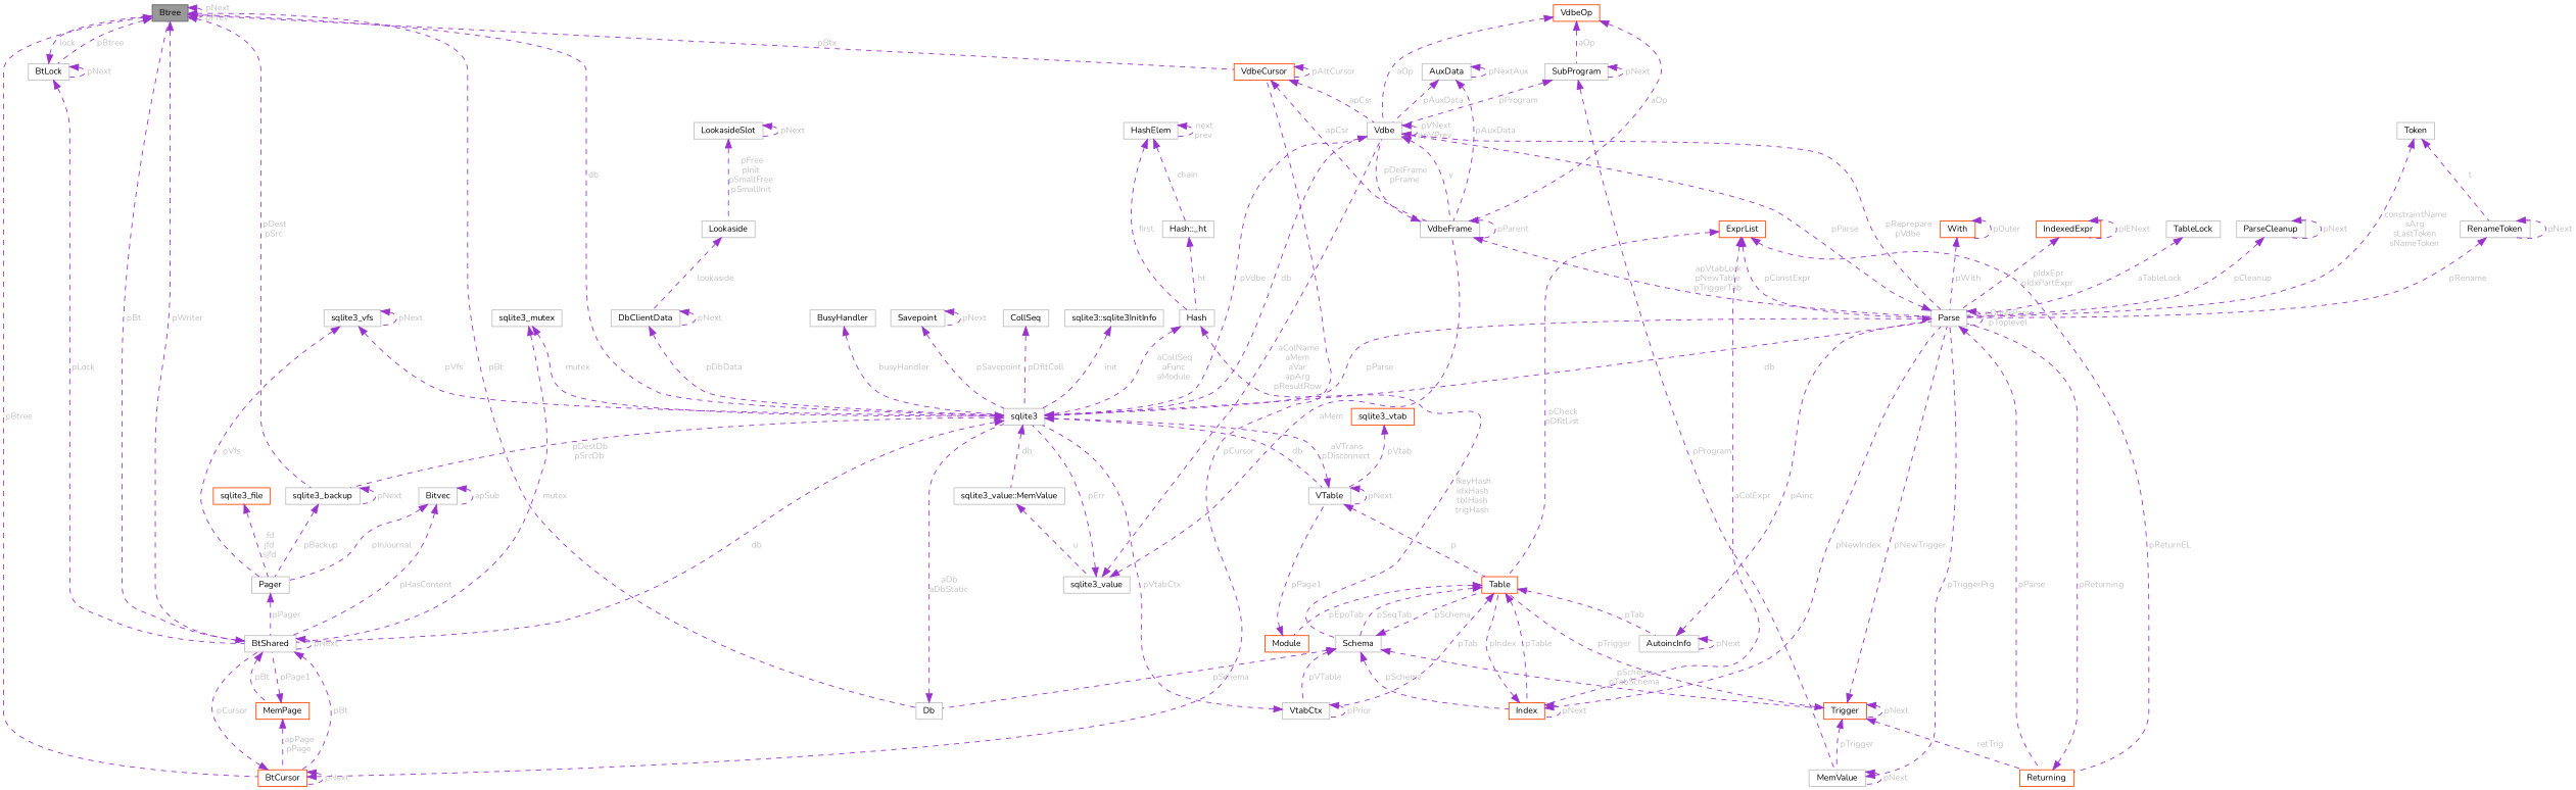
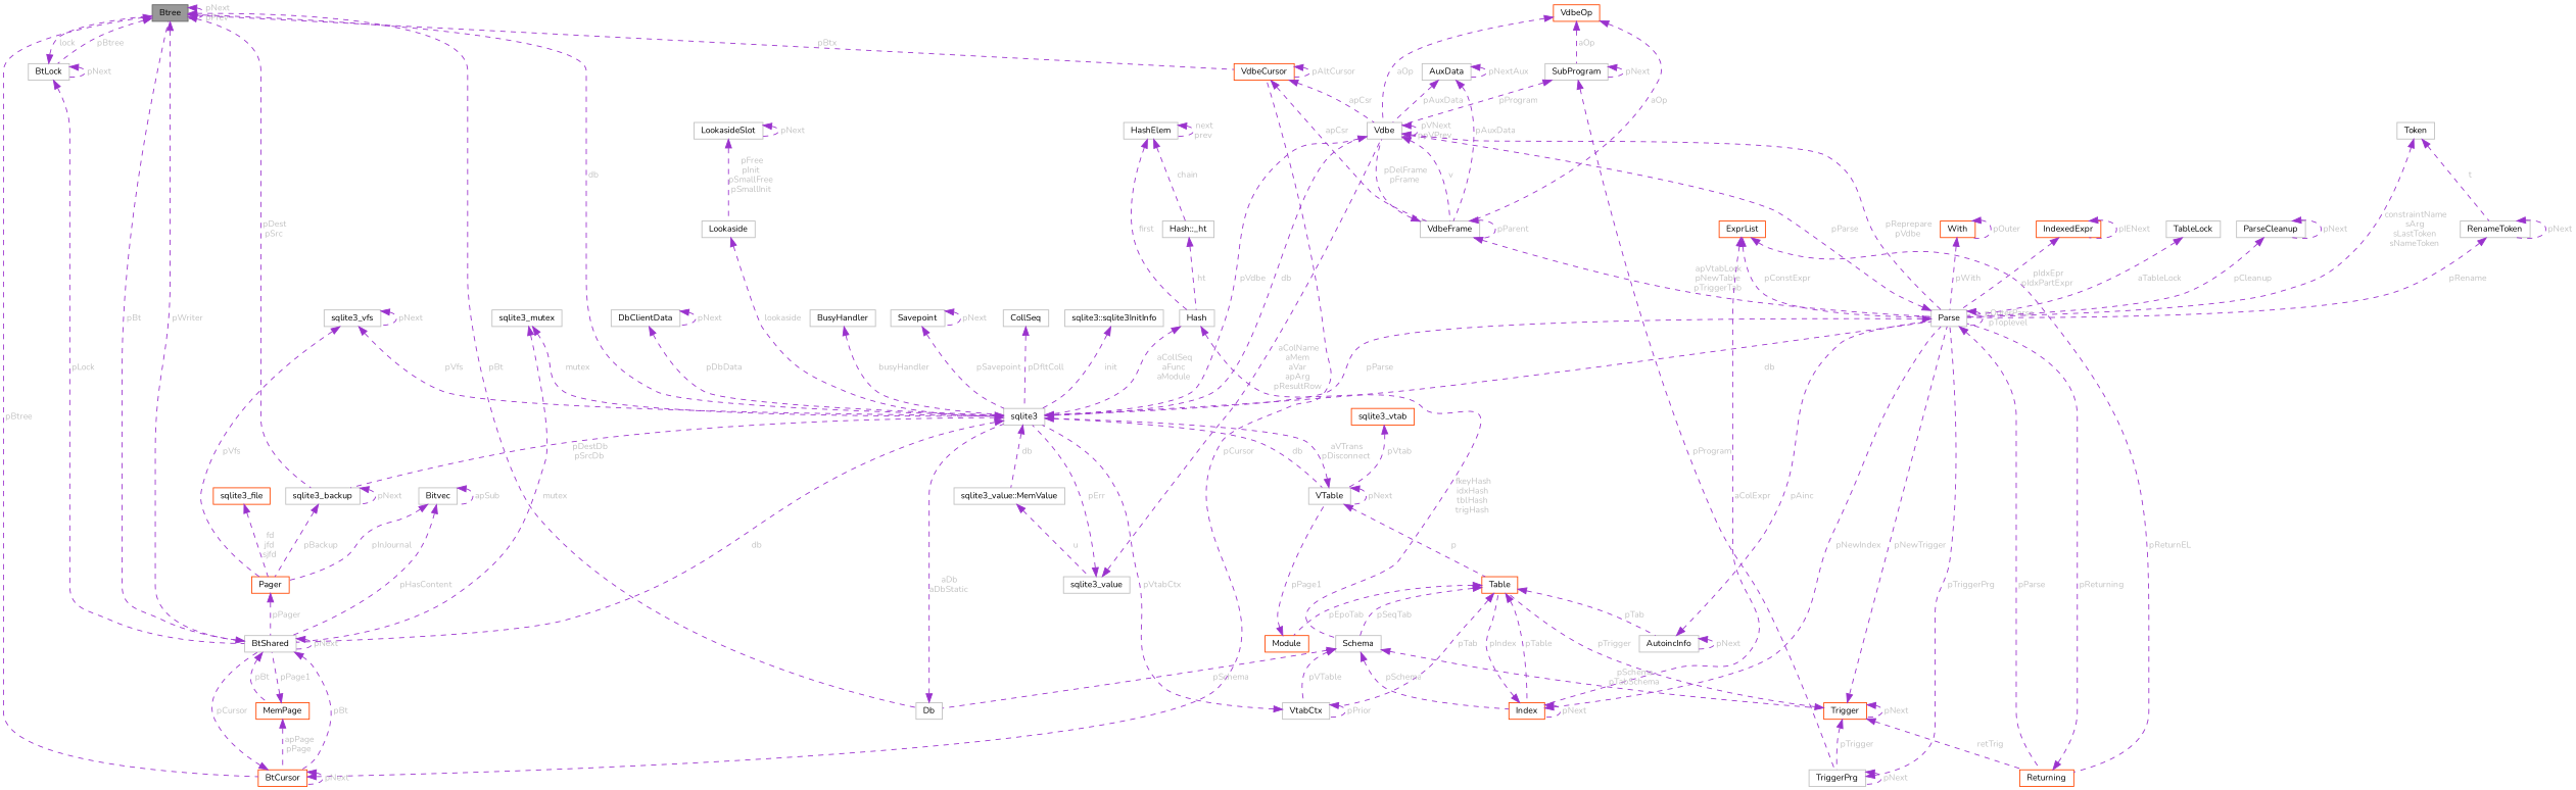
  digraph {
    fontname=Nunito
    node [color=grey75 fillcolor=white fontname=Nunito fontsize=10 shape=box style=filled]
    edge [color=darkorchid3 dir=back fontcolor=grey fontname=Nunito fontsize=10 labelfontname=Helvetica labelfontsize=10 style=dashed]
    n1 [color=gray40 fillcolor=grey60 fontcolor=black height=0.2 label=Btree width=0.4]
    n2 [color=orangered height=0.2 label=VdbeCursor width=0.4]
    n3 [color=orangered height=0.2 label=BtCursor width=0.4]
    n4 [height=0.2 label=BtShared width=0.4]
    n5 [height=0.2 label=sqlite3_backup width=0.4]
    n6 [height=0.2 label=BtLock width=0.4]
    n7 [height=0.2 label=Db width=0.4]
    n8 [height=0.2 label=Vdbe width=0.4]
    n9 [height=0.2 label=VdbeFrame width=0.4]
    n10 [color=orangered height=0.2 label=MemPage width=0.4]
-   n11 [height=0.2 label=Pager width=0.4]
+   n11 [color=orangered height=0.2 label=Pager width=0.4]
    n12 [height=0.2 label=sqlite3 width=0.4]
    n13 [height=0.2 label=Parse width=0.4]
    n14 [height=0.2 label=VTable width=0.4]
    n15 [height=0.2 label="sqlite3_value::MemValue" width=0.4]
    n16 [color=orangered height=0.2 label=Returning width=0.4]
    n17 [color=orangered height=0.2 label=Table width=0.4]
    n18 [height=0.2 label=sqlite3_value width=0.4]
    n19 [height=0.2 label=sqlite3_vfs width=0.4]
    n20 [color=orangered height=0.2 label=ExprList width=0.4]
    n21 [color=orangered height=0.2 label=Index width=0.4]
    n22 [height=0.2 label=AutoincInfo width=0.4]
    n23 [height=0.2 label=Schema width=0.4]
    n24 [color=orangered height=0.2 label=Module width=0.4]
    n25 [height=0.2 label=VtabCtx width=0.4]
    n26 [color=orangered height=0.2 label=IndexedExpr width=0.4]
    n27 [height=0.2 label=TableLock width=0.4]
    n28 [color=orangered height=0.2 label=Trigger width=0.4]
-   n29 [height=0.2 label=MemValue width=0.4]
+   n29 [height=0.2 label=TriggerPrg width=0.4]
    n30 [height=0.2 label=Hash width=0.4]
    n31 [height=0.2 label=HashElem width=0.4]
    n32 [height=0.2 label="Hash::_ht" width=0.4]
    n33 [color=orangered height=0.2 label=sqlite3_vtab width=0.4]
    n34 [height=0.2 label=SubProgram width=0.4]
    n35 [color=orangered height=0.2 label=VdbeOp width=0.4]
    n36 [height=0.2 label=ParseCleanup width=0.4]
    n37 [height=0.2 label=Token width=0.4]
    n38 [height=0.2 label=RenameToken width=0.4]
    n39 [color=orangered height=0.2 label=With width=0.4]
    n40 [height=0.2 label=Bitvec width=0.4]
    n41 [color=orangered height=0.2 label=sqlite3_file width=0.4]
    n42 [height=0.2 label=sqlite3_mutex width=0.4]
    n43 [height=0.2 label=AuxData width=0.4]
    n44 [height=0.2 label=CollSeq width=0.4]
    n45 [height=0.2 label="sqlite3::sqlite3InitInfo" width=0.4]
    n46 [height=0.2 label=Lookaside width=0.4]
    n47 [height=0.2 label=LookasideSlot width=0.4]
    n48 [height=0.2 label=BusyHandler width=0.4]
    n49 [height=0.2 label=Savepoint width=0.4]
    n50 [height=0.2 label=DbClientData width=0.4]
    n1 -> n1 [label=" pNext\npPrev"]
    n1 -> n2 [label=" pBtx"]
    n1 -> n3 [label=" pBtree"]
    n1 -> n4 [label=" pWriter"]
    n1 -> n5 [label=" pDest\npSrc"]
    n1 -> n6 [label=" pBtree"]
    n1 -> n7 [label=" pBt"]
    n2 -> n2 [label=" pAltCursor"]
    n2 -> n8 [label=" apCsr"]
    n2 -> n9 [label=" apCsr"]
    n3 -> n2 [label=" pCursor"]
    n3 -> n3 [label=" pNext"]
    n3 -> n4 [label=" pCursor"]
    n4 -> n1 [label=" pBt"]
    n4 -> n3 [label=" pBt"]
    n4 -> n4 [label=" pNext"]
    n4 -> n10 [label=" pBt"]
    n5 -> n5 [label=" pNext"]
    n5 -> n11 [label=" pBackup"]
    n6 -> n1 [label=" lock"]
    n6 -> n4 [label=" pLock"]
    n6 -> n6 [label=" pNext"]
    n7 -> n12 [label=" aDb\naDbStatic"]
    n8 -> n8 [label=" pVNext\nppVPrev"]
    n8 -> n9 [label=" v"]
    n8 -> n12 [label=" pVdbe"]
    n8 -> n13 [label=" pReprepare\npVdbe"]
    n9 -> n8 [label=" pDelFrame\npFrame"]
    n9 -> n9 [label=" pParent"]
    n9 -> n13 [label=" apVtabLock\npNewTable\npTriggerTab"]
    n10 -> n3 [label=" apPage\npPage"]
    n10 -> n4 [label=" pPage1"]
    n11 -> n4 [label=" pPager"]
    n12 -> n1 [label=" db"]
    n12 -> n4 [label=" db"]
    n12 -> n5 [label=" pDestDb\npSrcDb"]
    n12 -> n8 [label=" db"]
    n12 -> n13 [label=" db"]
    n12 -> n14 [label=" db"]
    n12 -> n15 [label=" db"]
    n13 -> n8 [label=" pParse"]
    n13 -> n12 [label=" pParse"]
    n13 -> n13 [label=" pOuterParse\npToplevel"]
    n13 -> n16 [label=" pParse"]
    n14 -> n12 [label=" aVTrans\npDisconnect"]
    n14 -> n14 [label=" pNext"]
    n14 -> n17 [label=" p"]
    n15 -> n18 [label=" u"]
    n16 -> n13 [label=" pReturning"]
    n17 -> n21 [label=" pTable"]
    n17 -> n22 [label=" pTab"]
    n17 -> n23 [label=" pSeqTab"]
    n17 -> n24 [label=" pEpoTab"]
    n17 -> n25 [label=" pTab"]
    n18 -> n8 [label=" aColName\naMem\naVar\napArg\npResultRow"]
-   n18 -> n9 [label=" aMem"]
    n18 -> n12 [label=" pErr"]
    n19 -> n11 [label=" pVfs"]
    n19 -> n12 [label=" pVfs"]
    n19 -> n19 [label=" pNext"]
    n20 -> n13 [label=" pConstExpr"]
    n20 -> n16 [label=" pReturnEL"]
-   n20 -> n17 [label=" pCheck\npDfltList"]
    n20 -> n21 [label=" aColExpr"]
    n21 -> n13 [label=" pNewIndex"]
    n21 -> n17 [label=" pIndex"]
    n21 -> n21 [label=" pNext"]
    n22 -> n13 [label=" pAinc"]
    n22 -> n22 [label=" pNext"]
    n23 -> n7 [label=" pSchema"]
-   n23 -> n17 [label=" pSchema"]
    n23 -> n21 [label=" pSchema"]
    n23 -> n25 [label=" pVTable"]
    n23 -> n28 [label=" pSchema\npTabSchema"]
    n24 -> n14 [label=" pPage1"]
    n25 -> n12 [label=" pVtabCtx"]
    n25 -> n25 [label=" pPrior"]
    n26 -> n13 [label=" pIdxEpr\npIdxPartExpr"]
    n26 -> n26 [label=" pIENext"]
    n27 -> n13 [label=" aTableLock"]
    n28 -> n13 [label=" pNewTrigger"]
    n28 -> n16 [label=" retTrig"]
    n28 -> n17 [label=" pTrigger"]
    n28 -> n28 [label=" pNext"]
    n28 -> n29 [label=" pTrigger"]
    n29 -> n13 [label=" pTriggerPrg"]
    n29 -> n29 [label=" pNext"]
    n30 -> n12 [label=" aCollSeq\naFunc\naModule"]
    n30 -> n23 [label=" fkeyHash\nidxHash\ntblHash\ntrigHash"]
    n31 -> n30 [label=" first"]
    n31 -> n31 [label=" next\nprev"]
    n31 -> n32 [label=" chain"]
    n32 -> n30 [label=" ht"]
    n33 -> n14 [label=" pVtab"]
    n34 -> n8 [label=" pProgram"]
    n34 -> n29 [label=" pProgram"]
    n34 -> n34 [label=" pNext"]
    n35 -> n8 [label=" aOp"]
    n35 -> n9 [label=" aOp"]
    n35 -> n34 [label=" aOp"]
    n36 -> n13 [label=" pCleanup"]
    n36 -> n36 [label=" pNext"]
    n37 -> n13 [label=" constraintName\nsArg\nsLastToken\nsNameToken"]
    n37 -> n38 [label=" t"]
    n38 -> n13 [label=" pRename"]
    n38 -> n38 [label=" pNext"]
    n39 -> n13 [label=" pWith"]
    n39 -> n39 [label=" pOuter"]
    n40 -> n4 [label=" pHasContent"]
    n40 -> n11 [label=" pInJournal"]
    n40 -> n40 [label=" apSub"]
    n41 -> n11 [label=" fd\njfd\nsjfd"]
    n42 -> n4 [label=" mutex"]
    n42 -> n12 [label=" mutex"]
    n43 -> n8 [label=" pAuxData"]
    n43 -> n9 [label=" pAuxData"]
    n43 -> n43 [label=" pNextAux"]
    n44 -> n12 [label=" pDfltColl"]
    n45 -> n12 [label=" init"]
-   n46 -> n50 [label=" lookaside"]
+   n46 -> n12 [label=" lookaside"]
    n47 -> n46 [label=" pFree\npInit\npSmallFree\npSmallInit"]
    n47 -> n47 [label=" pNext"]
    n48 -> n12 [label=" busyHandler"]
    n49 -> n12 [label=" pSavepoint"]
    n49 -> n49 [label=" pNext"]
    n50 -> n12 [label=" pDbData"]
    n50 -> n50 [label=" pNext"]
  }
